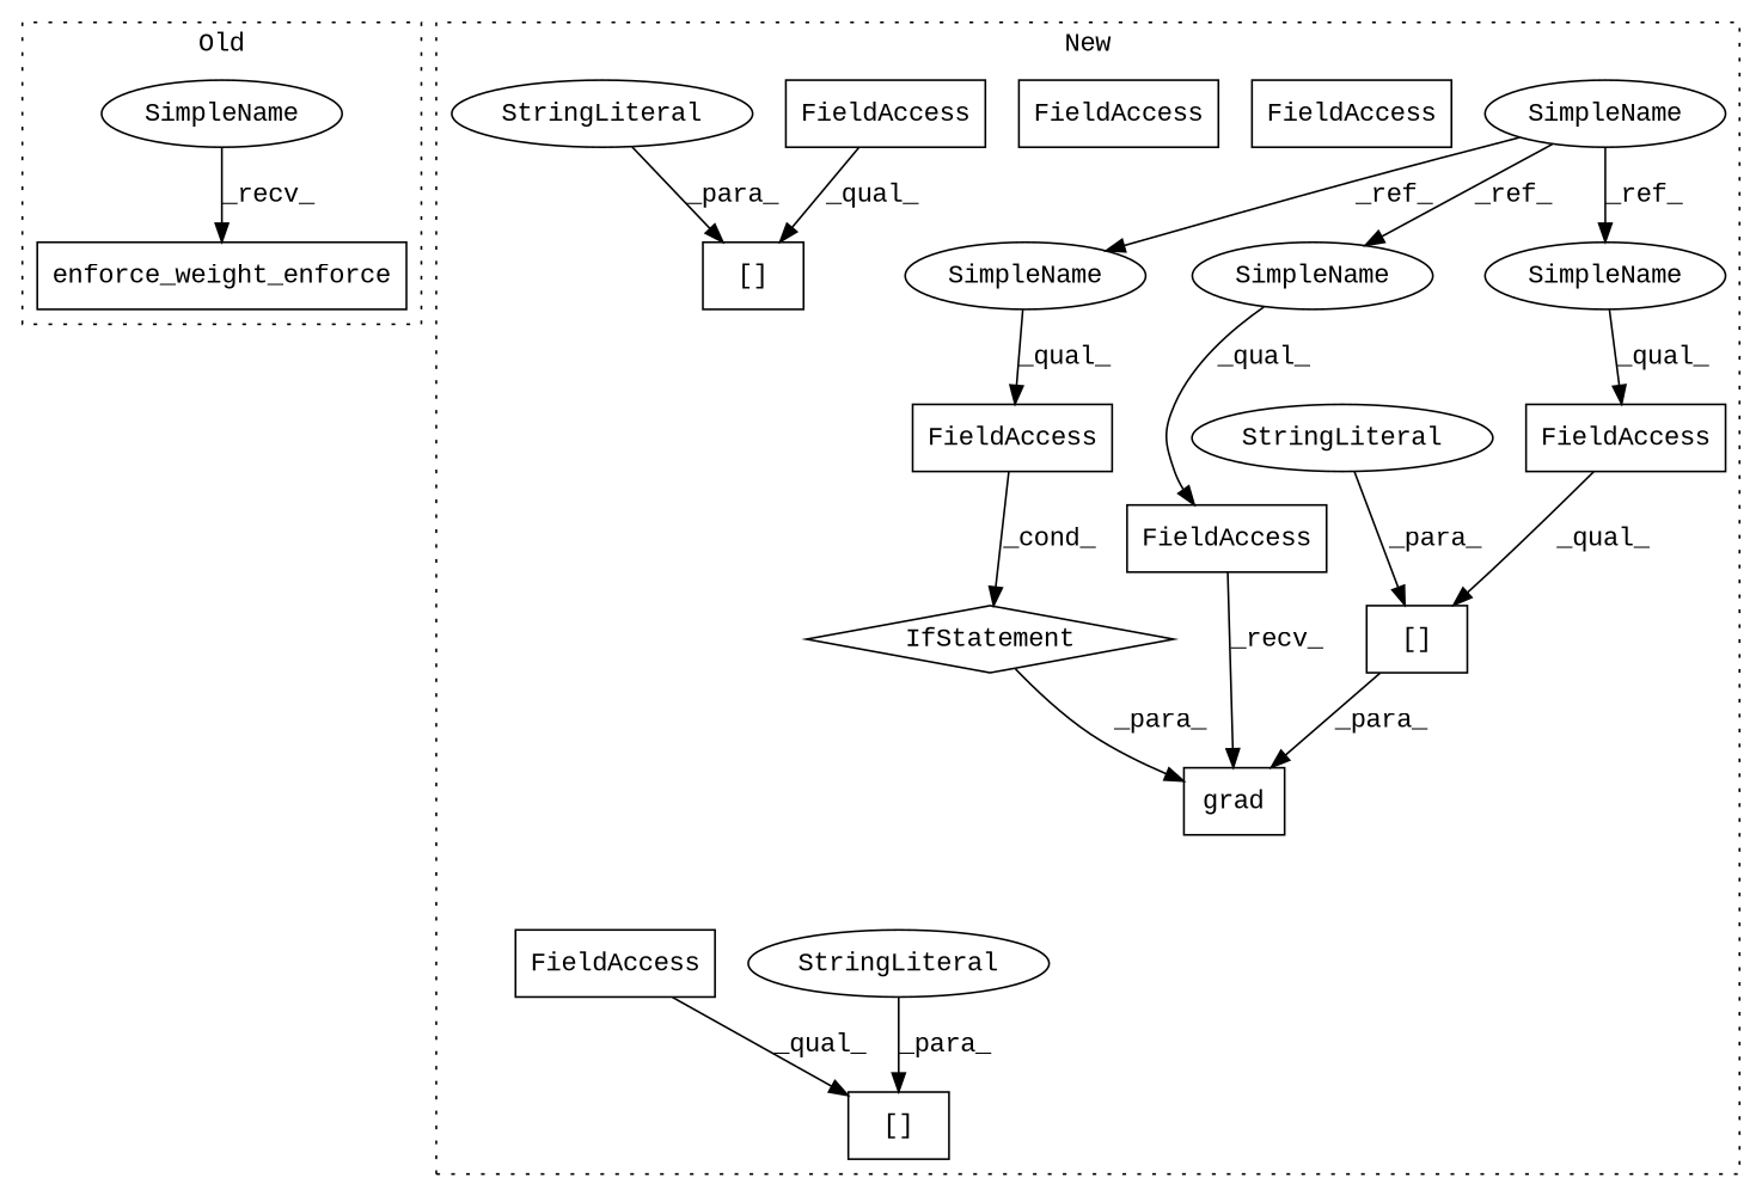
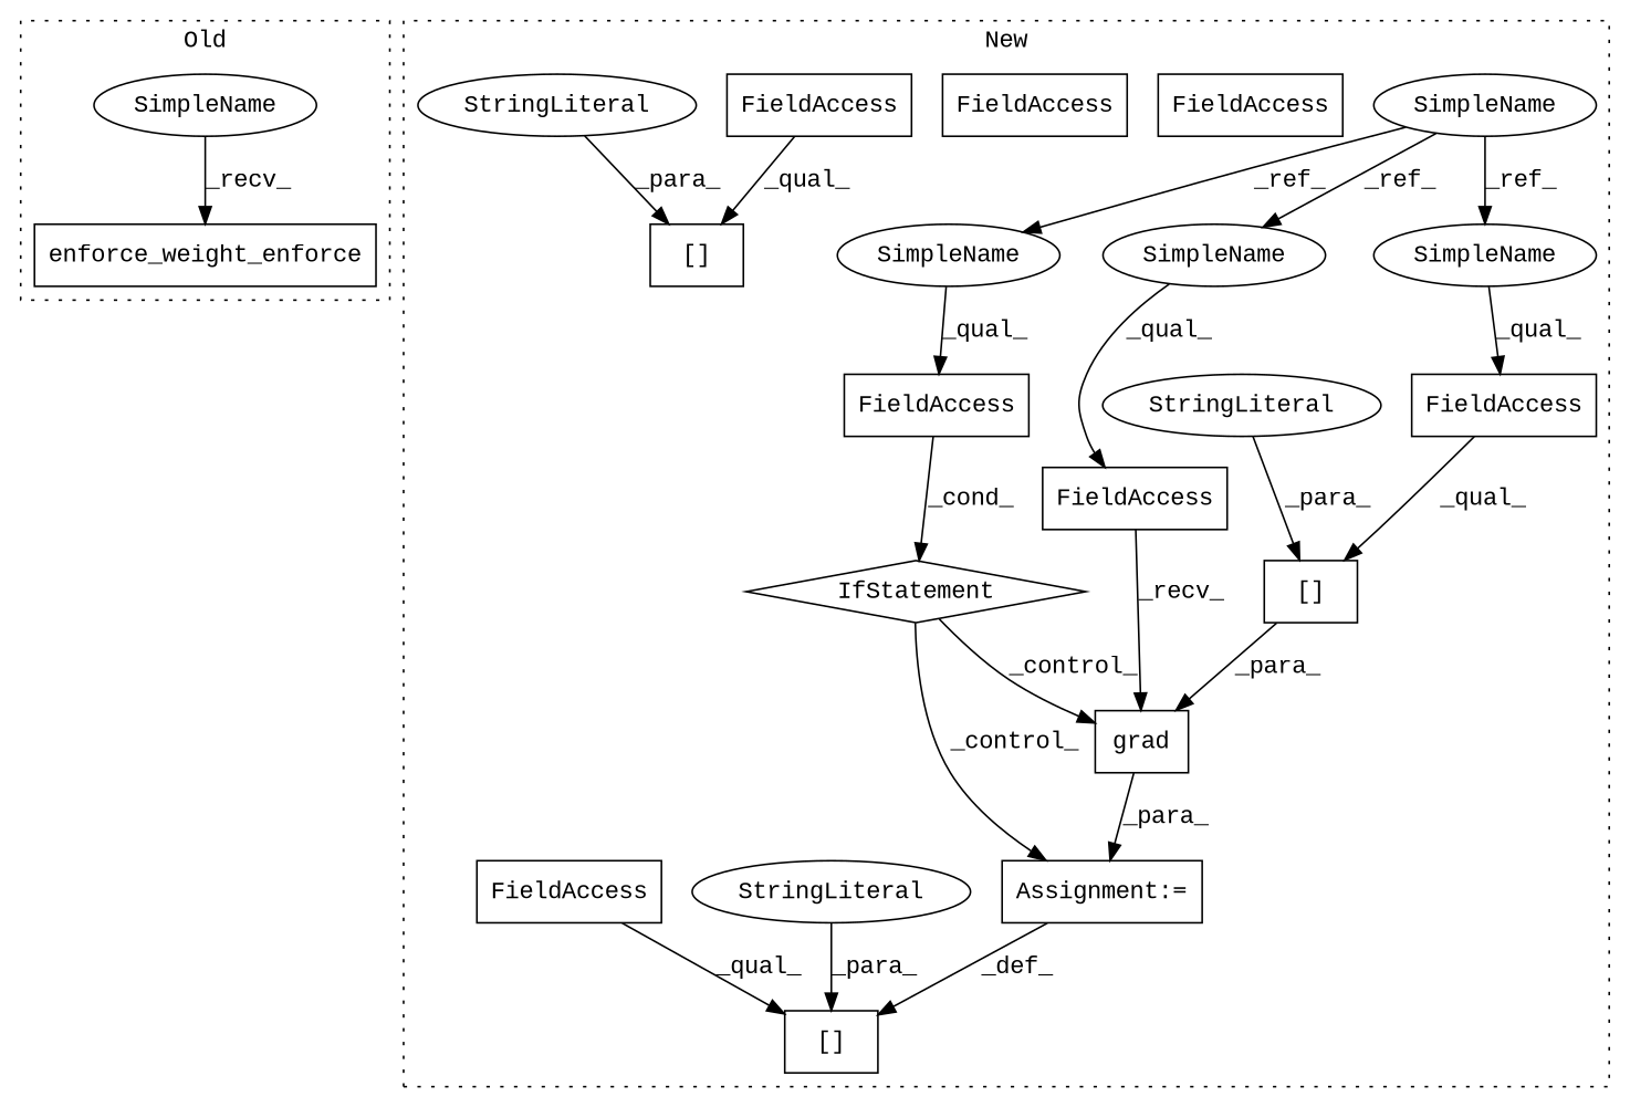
  digraph {
    fontname="Liberation Mono"
    node [a=22 fontname="Liberation Mono" l=9 s=3509 shape=box]
    edge [fontname="Liberation Mono"]
    n1 [a=32 l="21,1" label=enforce_weight_enforce s="3744,3767"]
    n2 [a=42 l=5 label=SimpleName s=3738 shape=ellipse]
    n3 [a=25 l="4,2" label=IfStatement s="3477,3499" shape=diamond]
    n4 [l=18 label=FieldAccess s=3481]
    n5 [a=42 l=5 label=SimpleName s=3402 shape=ellipse]
    n6 [l=12 label=FieldAccess s=3555]
    n7 [a=2 l="13,1" label="[]" s="3555,3577"]
    n8 [l=18 label=FieldAccess s=3531]
+   n9 [a=7 l=2 label="Assignment:=" s=3529]
    n10 [a=45 label=StringLiteral s=3568 shape=ellipse]
    n11 [a=32 l="5,1" label=grad s="3550,3578"]
    n12 [a=2 l="10,1" label="[]" s="3509,3528"]
    n13 [a=2 l="10,1" label="[]" s="3509,3528"]
    n14 [label=FieldAccess]
    n15 [label=FieldAccess]
    n16 [a=45 label=StringLiteral s=3519 shape=ellipse]
    n17 [a=45 label=StringLiteral s=3519 shape=ellipse]
    n18 [a=42 l=5 label=SimpleName s=3531 shape=ellipse]
    n19 [a=42 l=5 label=SimpleName s=3555 shape=ellipse]
    n20 [a=42 l=5 label=SimpleName s=3481 shape=ellipse]
    n21 [label=FieldAccess]
    n22 [label=FieldAccess]
    subgraph cluster_1 {
      label=Old
      style=dotted
      n1
      n2
    }
    subgraph cluster_2 {
      label=New
      style=dotted
      n3
      n4
      n5
      n6
      n7
      n8
+     n9
      n10
      n11
      n12
      n13
      n14
      n15
      n16
      n17
      n18
      n19
      n20
      n21
      n22
    }
    n2 -> n1 [label=_recv_]
-   n3 -> n11 [label=_para_]
+   n3 -> n9 [label=_control_]
+   n3 -> n11 [label=_control_]
    n4 -> n3 [label=_cond_]
    n5 -> n18 [label=_ref_]
    n5 -> n19 [label=_ref_]
    n5 -> n20 [label=_ref_]
    n6 -> n7 [label=_qual_]
    n7 -> n11 [label=_para_]
    n8 -> n11 [label=_recv_]
+   n9 -> n12 [label=_def_]
    n10 -> n7 [label=_para_]
+   n11 -> n9 [label=_para_]
    n16 -> n13 [label=_para_]
    n17 -> n12 [label=_para_]
    n18 -> n8 [label=_qual_]
    n19 -> n6 [label=_qual_]
    n20 -> n4 [label=_qual_]
    n21 -> n13 [label=_qual_]
    n22 -> n12 [label=_qual_]
  }
